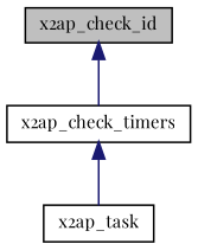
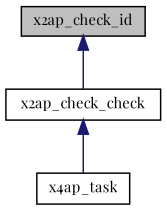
  digraph {
    fontname="Playfair Display"
    rankdir=TB
    node [color=black fillcolor=white fontname="Playfair Display" fontsize=10 shape=record style=filled]
    edge [color=midnightblue dir=back fontname="Playfair Display" fontsize=10 labelfontname=Helvetica labelfontsize=10 style=solid]
    n1 [fillcolor=grey75 fontcolor=black height=0.2 label=x2ap_check_id width=0.4]
-   n2 [height=0.2 label=x2ap_check_timers width=0.4]
-   n3 [height=0.2 label=x2ap_task width=0.4]
+   n2 [height=0.2 label=x2ap_check_check width=0.4]
+   n3 [height=0.2 label=x4ap_task width=0.4]
    n1 -> n2
    n2 -> n3
  }
